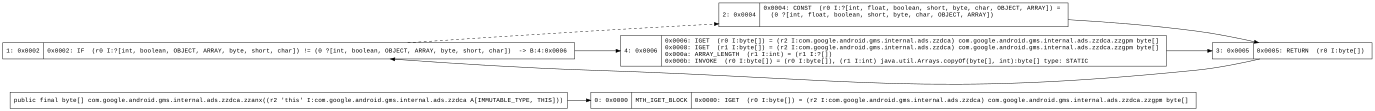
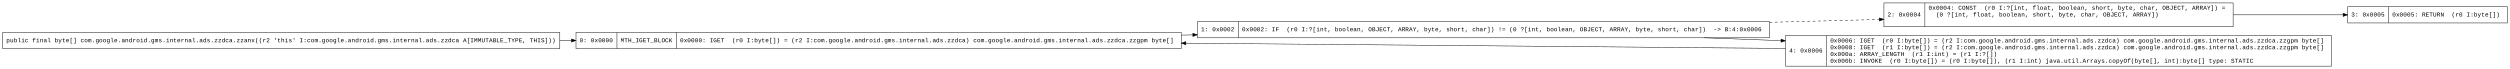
  digraph {
    fontname="Liberation Mono"
    rankdir=LR
    node [fontname="Liberation Mono" shape=record]
    edge [fontname="Liberation Mono"]
    n1 [label="{0\:\ 0x0000|MTH_IGET_BLOCK\l|0x0000: IGET  (r0 I:byte[]) = (r2 I:com.google.android.gms.internal.ads.zzdca) com.google.android.gms.internal.ads.zzdca.zzgpm byte[] \l}"]
    n2 [label="{1\:\ 0x0002|0x0002: IF  (r0 I:?[int, boolean, OBJECT, ARRAY, byte, short, char]) != (0 ?[int, boolean, OBJECT, ARRAY, byte, short, char])  \-\> B:4:0x0006 \l}"]
    n3 [label="{2\:\ 0x0004|0x0004: CONST  (r0 I:?[int, float, boolean, short, byte, char, OBJECT, ARRAY]) = \l  (0 ?[int, float, boolean, short, byte, char, OBJECT, ARRAY])\l \l}"]
    n4 [label="{4\:\ 0x0006|0x0006: IGET  (r0 I:byte[]) = (r2 I:com.google.android.gms.internal.ads.zzdca) com.google.android.gms.internal.ads.zzdca.zzgpm byte[] \l0x0008: IGET  (r1 I:byte[]) = (r2 I:com.google.android.gms.internal.ads.zzdca) com.google.android.gms.internal.ads.zzdca.zzgpm byte[] \l0x000a: ARRAY_LENGTH  (r1 I:int) = (r1 I:?[]) \l0x000b: INVOKE  (r0 I:byte[]) = (r0 I:byte[]), (r1 I:int) java.util.Arrays.copyOf(byte[], int):byte[] type: STATIC \l}"]
    n5 [label="{3\:\ 0x0005|0x0005: RETURN  (r0 I:byte[]) \l}"]
    n6 [label="{public final byte[] com.google.android.gms.internal.ads.zzdca.zzanx((r2 'this' I:com.google.android.gms.internal.ads.zzdca A[IMMUTABLE_TYPE, THIS])) }"]
-   n5 -> n2
+   n1 -> n2
    n2 -> n3 [style=dashed]
    n2 -> n4
    n3 -> n5
-   n4 -> n5
+   n4 -> n1
    n6 -> n1
  }
